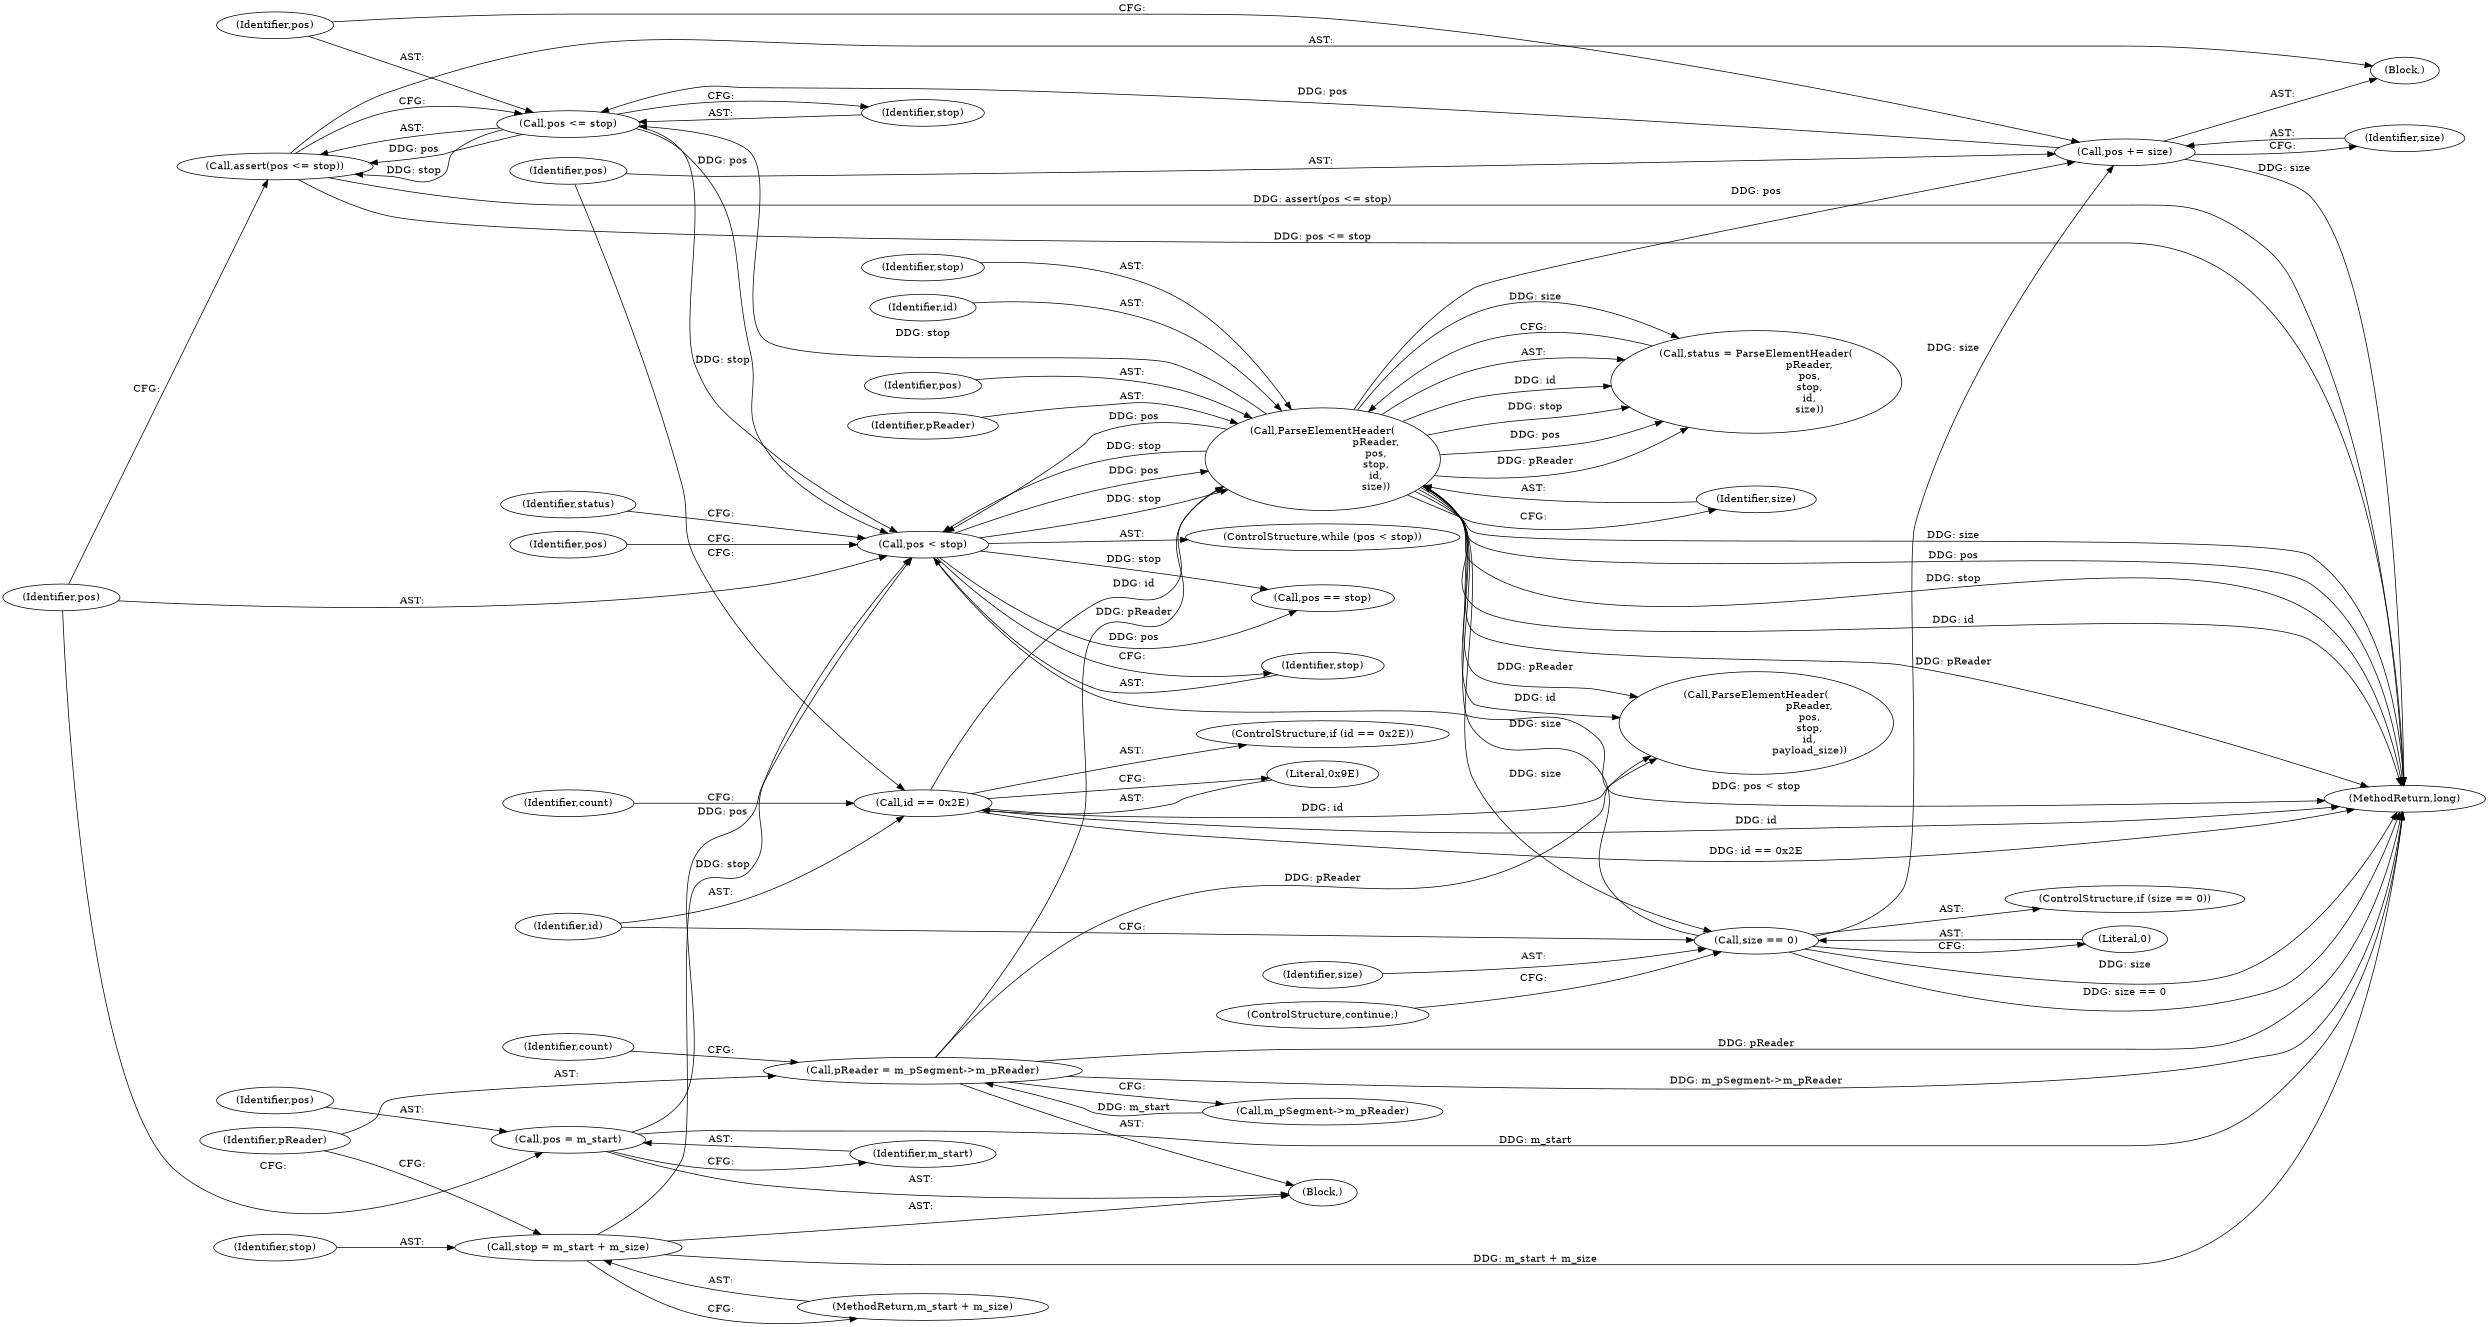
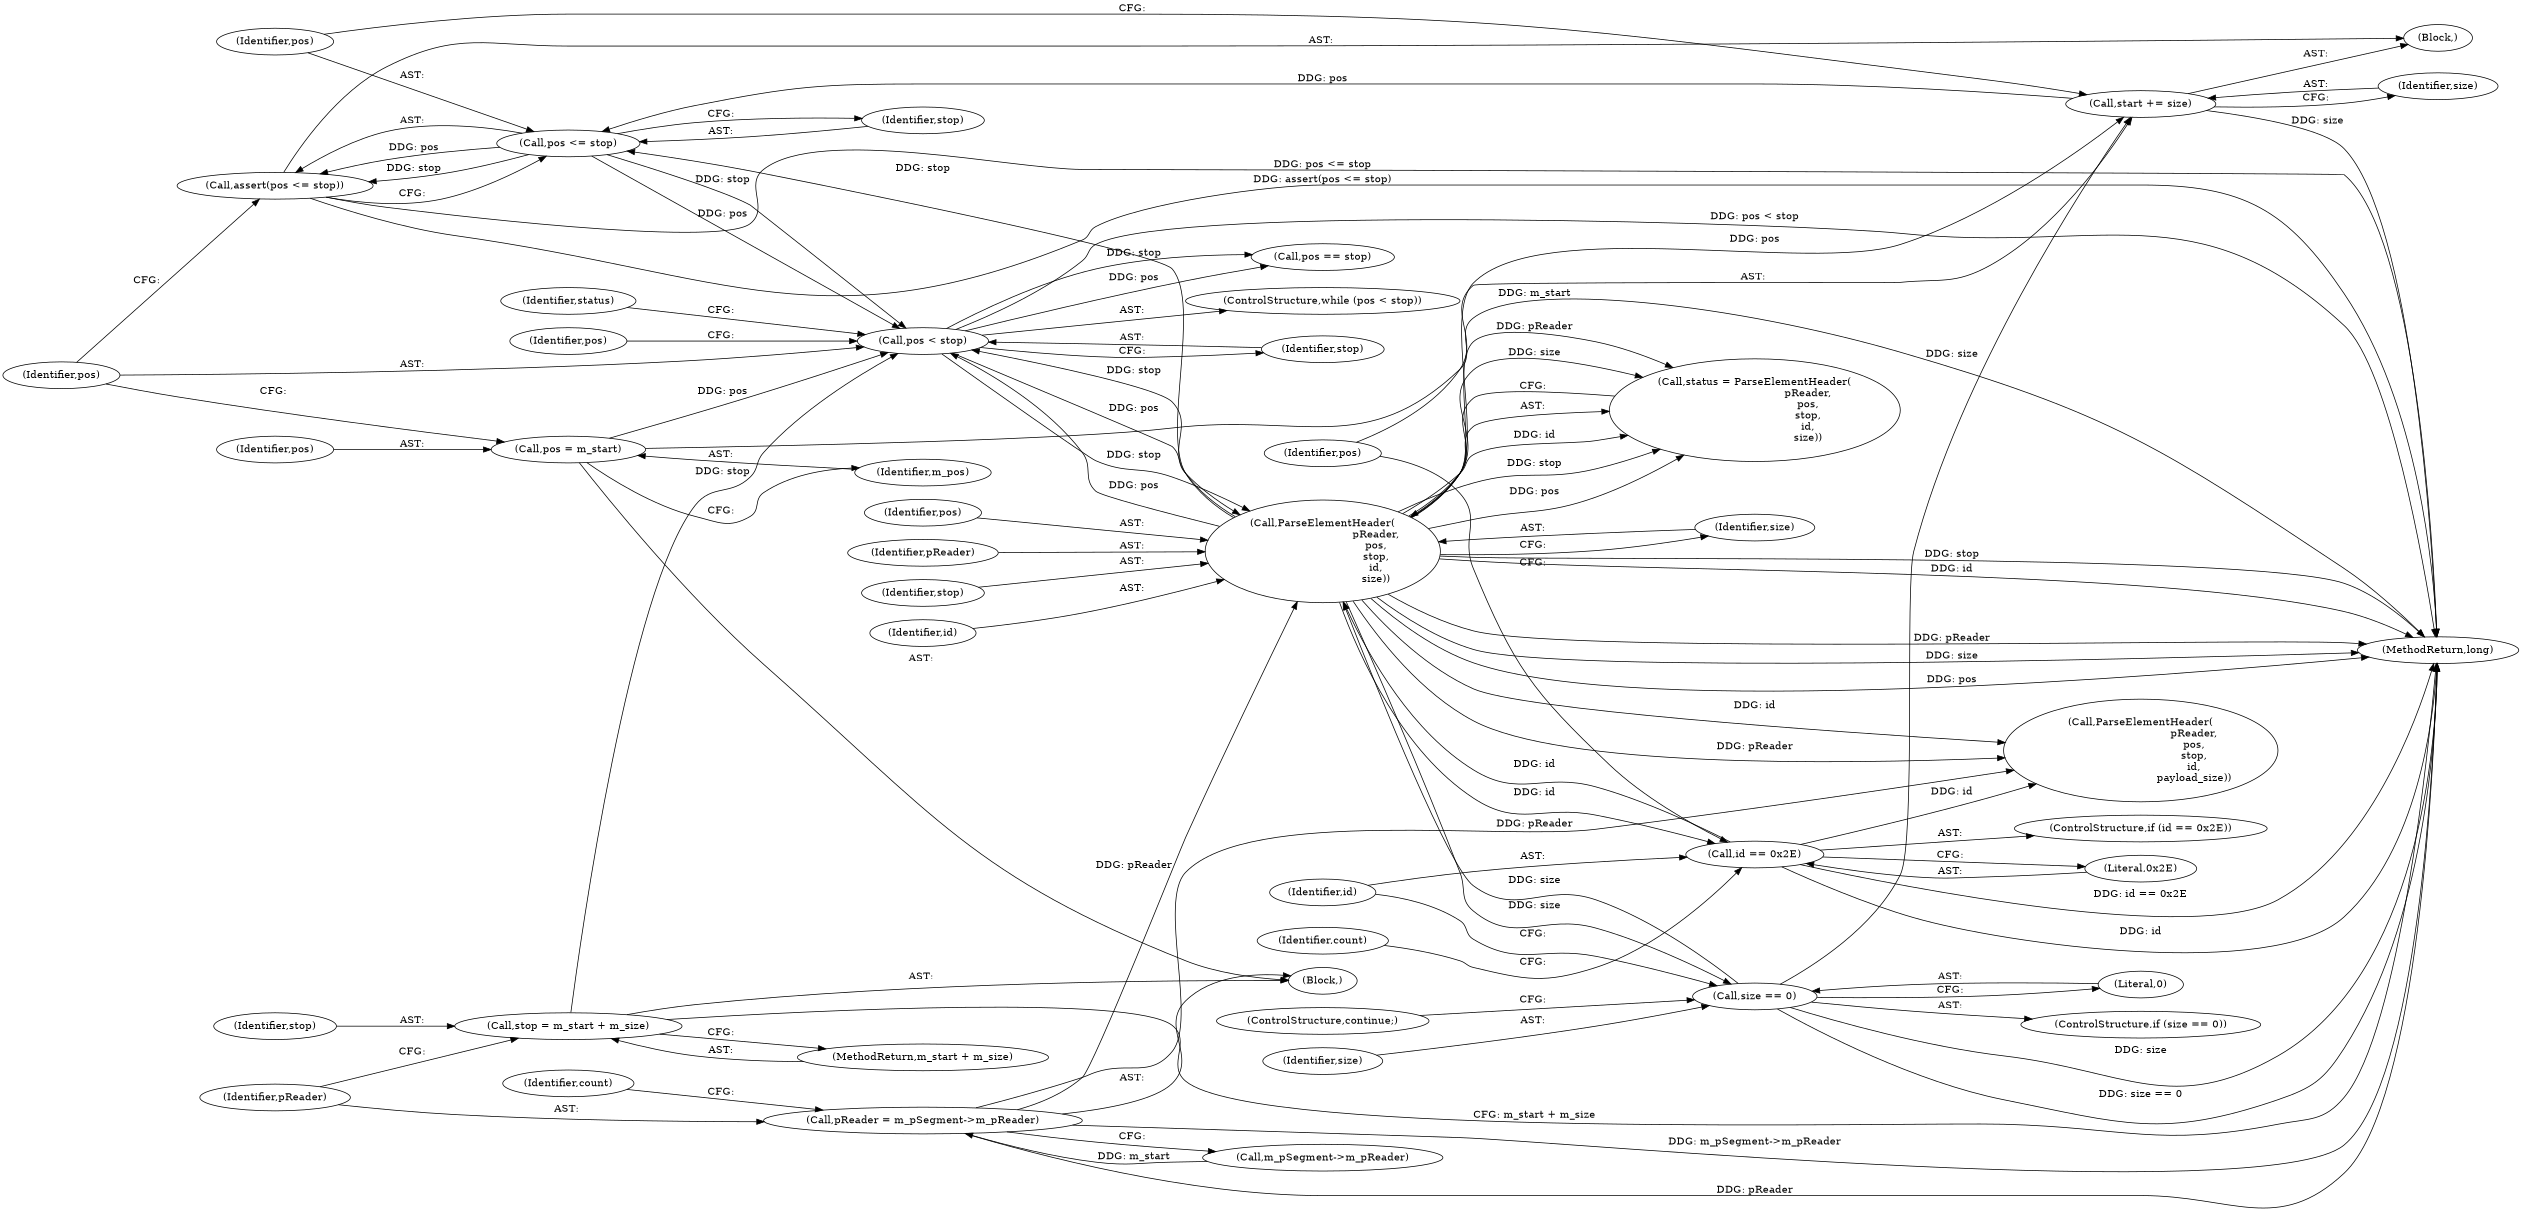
  digraph {
    rankdir=LR
    n1 [label="(Call,assert(pos <= stop))"]
    n2 [label="(Call,pos <= stop)"]
    n3 [label="(Block,)"]
    n4 [label="(MethodReturn,long)"]
    n5 [label="(Call,pos < stop)"]
    n6 [label="(Identifier,stop)"]
    n7 [label="(Call,ParseElementHeader(\n                                pReader,\n                                pos,\n                                stop,\n                                id,\n                                size))"]
    n8 [label="(ControlStructure,while (pos < stop))"]
    n9 [label="(Identifier,stop)"]
    n10 [label="(Call,pos == stop)"]
-   n11 [label="(Call,pos += size)"]
+   n11 [label="(Call,start += size)"]
    n12 [label="(Identifier,size)"]
    n13 [label="(Call,size == 0)"]
    n14 [label="(ControlStructure,if (size == 0))"]
    n15 [label="(Literal,0)"]
    n16 [label="(Call,id == 0x2E)"]
    n17 [label="(Identifier,size)"]
    n18 [label="(Call,status = ParseElementHeader(\n                                pReader,\n                                pos,\n                                stop,\n                                id,\n                                size))"]
    n19 [label="(Call,ParseElementHeader(\n                                pReader,\n                                pos,\n                                stop,\n                                id,\n                                payload_size))"]
    n20 [label="(ControlStructure,if (id == 0x2E))"]
-   n21 [label="(Literal,0x9E)"]
+   n21 [label="(Literal,0x2E)"]
    n22 [label="(Call,pReader = m_pSegment->m_pReader)"]
    n23 [label="(Call,m_pSegment->m_pReader)"]
    n24 [label="(Block,)"]
    n25 [label="(Call,pos = m_start)"]
-   n26 [label="(Identifier,m_start)"]
+   n26 [label="(Identifier,m_pos)"]
    n27 [label="(Call,stop = m_start + m_size)"]
    n28 [label="(MethodReturn,m_start + m_size)"]
    n29 [label="(Identifier,count)"]
    n30 [label="(Identifier,status)"]
    n31 [label="(Identifier,pReader)"]
    n32 [label="(Identifier,pos)"]
    n33 [label="(ControlStructure,continue;)"]
    n34 [label="(Identifier,size)"]
    n35 [label="(Identifier,pos)"]
    n36 [label="(Identifier,pos)"]
    n37 [label="(Identifier,pos)"]
    n38 [label="(Identifier,stop)"]
    n39 [label="(Identifier,pos)"]
    n40 [label="(Identifier,id)"]
    n41 [label="(Identifier,count)"]
    n42 [label="(Identifier,id)"]
    n43 [label="(Identifier,pos)"]
    n44 [label="(Identifier,pReader)"]
    n45 [label="(Identifier,stop)"]
    n1 -> n2 [label="CFG: "]
    n1 -> n3 [label="AST: "]
    n1 -> n4 [label="DDG: pos <= stop"]
    n1 -> n4 [label="DDG: assert(pos <= stop)"]
    n2 -> n1 [label="AST: "]
    n2 -> n1 [label="DDG: pos"]
    n2 -> n1 [label="DDG: stop"]
    n2 -> n5 [label="DDG: pos"]
    n2 -> n5 [label="DDG: stop"]
    n2 -> n6 [label="CFG: "]
    n5 -> n4 [label="DDG: pos < stop"]
    n5 -> n7 [label="DDG: pos"]
    n5 -> n7 [label="DDG: stop"]
    n5 -> n8 [label="AST: "]
    n5 -> n9 [label="CFG: "]
    n5 -> n10 [label="DDG: pos"]
    n5 -> n10 [label="DDG: stop"]
    n6 -> n2 [label="AST: "]
    n7 -> n2 [label="DDG: stop"]
    n7 -> n4 [label="DDG: size"]
    n7 -> n4 [label="DDG: pos"]
    n7 -> n4 [label="DDG: stop"]
    n7 -> n4 [label="DDG: id"]
    n7 -> n4 [label="DDG: pReader"]
    n7 -> n5 [label="DDG: pos"]
    n7 -> n5 [label="DDG: stop"]
    n7 -> n11 [label="DDG: pos"]
    n7 -> n13 [label="DDG: size"]
+   n7 -> n16 [label="DDG: id"]
    n7 -> n17 [label="CFG: "]
    n7 -> n18 [label="AST: "]
    n7 -> n18 [label="DDG: id"]
    n7 -> n18 [label="DDG: stop"]
    n7 -> n18 [label="DDG: pos"]
    n7 -> n18 [label="DDG: pReader"]
    n7 -> n18 [label="DDG: size"]
    n7 -> n19 [label="DDG: pReader"]
    n7 -> n19 [label="DDG: id"]
    n9 -> n5 [label="AST: "]
    n11 -> n2 [label="DDG: pos"]
    n11 -> n3 [label="AST: "]
    n11 -> n4 [label="DDG: size"]
    n11 -> n12 [label="CFG: "]
    n12 -> n11 [label="AST: "]
    n13 -> n4 [label="DDG: size"]
    n13 -> n4 [label="DDG: size == 0"]
    n13 -> n7 [label="DDG: size"]
    n13 -> n11 [label="DDG: size"]
    n13 -> n14 [label="AST: "]
    n13 -> n15 [label="CFG: "]
    n15 -> n13 [label="AST: "]
    n16 -> n4 [label="DDG: id"]
    n16 -> n4 [label="DDG: id == 0x2E"]
    n16 -> n7 [label="DDG: id"]
    n16 -> n19 [label="DDG: id"]
    n16 -> n20 [label="AST: "]
    n16 -> n21 [label="CFG: "]
    n17 -> n7 [label="AST: "]
    n18 -> n7 [label="CFG: "]
    n21 -> n16 [label="AST: "]
    n22 -> n4 [label="DDG: pReader"]
    n22 -> n4 [label="DDG: m_pSegment->m_pReader"]
    n22 -> n7 [label="DDG: pReader"]
    n22 -> n19 [label="DDG: pReader"]
    n22 -> n23 [label="CFG: "]
    n22 -> n24 [label="AST: "]
    n23 -> n22 [label="DDG: m_start"]
    n25 -> n4 [label="DDG: m_start"]
    n25 -> n5 [label="DDG: pos"]
    n25 -> n24 [label="AST: "]
    n25 -> n26 [label="CFG: "]
    n26 -> n25 [label="AST: "]
-   n27 -> n4 [label="DDG: m_start + m_size"]
+   n27 -> n4 [label="CFG: m_start + m_size"]
    n27 -> n5 [label="DDG: stop"]
    n27 -> n24 [label="AST: "]
    n27 -> n28 [label="CFG: "]
    n28 -> n27 [label="AST: "]
    n29 -> n16 [label="CFG: "]
    n30 -> n5 [label="CFG: "]
    n31 -> n22 [label="AST: "]
    n31 -> n27 [label="CFG: "]
    n32 -> n1 [label="CFG: "]
    n32 -> n5 [label="AST: "]
    n32 -> n25 [label="CFG: "]
    n33 -> n13 [label="CFG: "]
    n34 -> n13 [label="AST: "]
    n35 -> n5 [label="CFG: "]
    n36 -> n2 [label="AST: "]
    n36 -> n11 [label="CFG: "]
    n37 -> n11 [label="AST: "]
    n37 -> n16 [label="CFG: "]
    n38 -> n7 [label="AST: "]
    n39 -> n25 [label="AST: "]
    n40 -> n7 [label="AST: "]
    n41 -> n22 [label="CFG: "]
    n42 -> n13 [label="CFG: "]
    n42 -> n16 [label="AST: "]
    n43 -> n7 [label="AST: "]
    n44 -> n7 [label="AST: "]
    n45 -> n27 [label="AST: "]
  }
